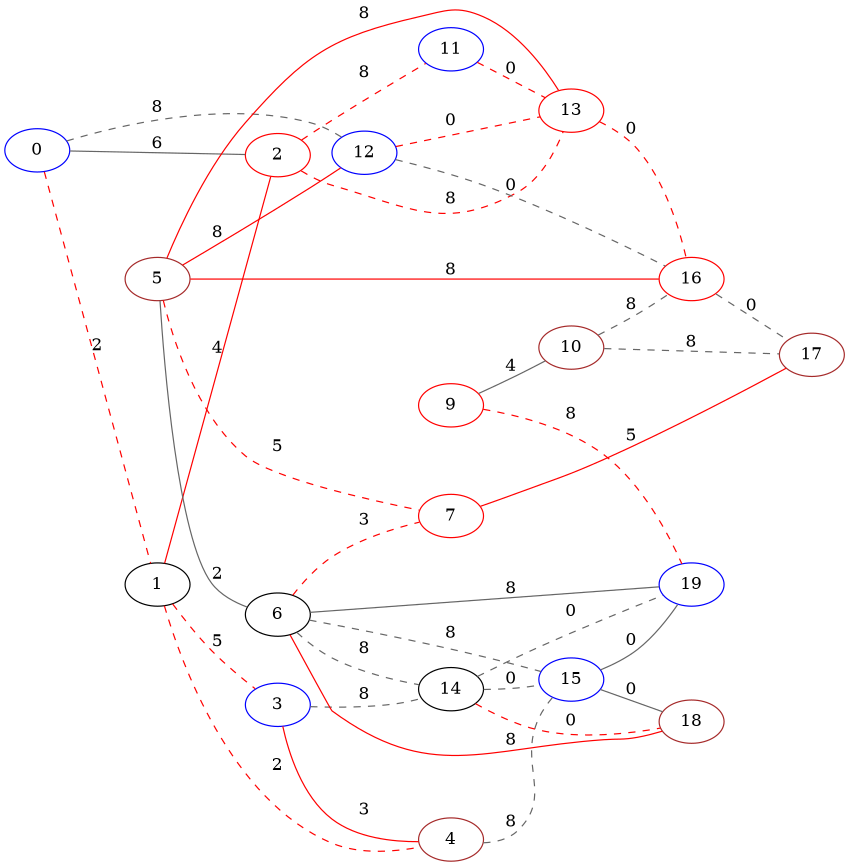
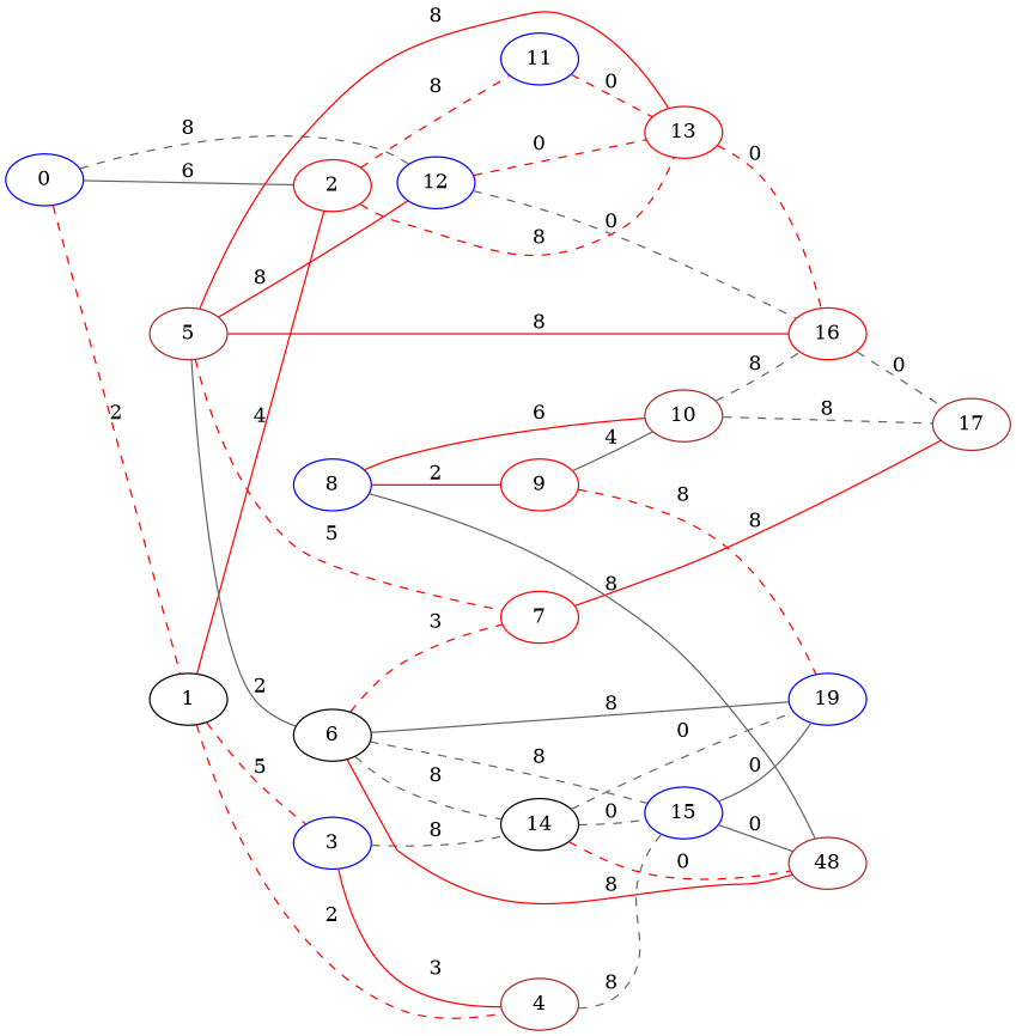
  graph {
    rankdir=LR
    node [color=blue weight=1]
    edge [color=red style=dashed]
    1 [color=black]
    0
    2 [color=red]
    12 [weight=3]
    3
    4 [color=brown]
    11 [weight=4]
    13 [color=red weight=3]
    16 [color=red weight=3]
    14 [color=black weight=3]
    15 [weight=3]
-   18 [color=brown weight=3]
+   18 [color=brown weight=3 label=48]
    19 [weight=3]
    5 [color=brown]
    6 [color=black]
    7 [color=red]
    17 [color=brown weight=3]
+   8
    9 [color=red]
    10 [color=brown]
    1 -- 2 [label=4 style=solid]
    1 -- 3 [label=5]
    1 -- 4 [label=2]
    0 -- 1 [label=2]
    0 -- 2 [color=gray40 label=6 style=solid]
    0 -- 12 [color=gray40 label=8]
    2 -- 11 [label=8]
    2 -- 13 [label=8]
    12 -- 13 [label=0]
    12 -- 16 [color=gray40 label=0]
    3 -- 4 [label=3 style=solid]
    3 -- 14 [color=gray40 label=8]
    4 -- 15 [color=gray40 label=8]
    11 -- 13 [label=0]
    13 -- 16 [label=0]
    16 -- 17 [color=gray40 label=0]
    14 -- 15 [color=gray40 label=0]
    14 -- 18 [label=0]
    14 -- 19 [color=gray40 label=0]
    15 -- 18 [color=gray40 label=0 style=solid]
    15 -- 19 [color=gray40 label=0 style=solid]
    5 -- 12 [label=8 style=solid]
    5 -- 13 [label=8 style=solid]
    5 -- 16 [label=8 style=solid]
    5 -- 6 [color=gray40 label=2 style=solid]
    5 -- 7 [label=5]
    6 -- 14 [color=gray40 label=8]
    6 -- 15 [color=gray40 label=8]
    6 -- 18 [label=8 style=solid]
    6 -- 19 [color=gray40 label=8 style=solid]
    6 -- 7 [label=3]
-   7 -- 17 [label=5 style=solid]
+   7 -- 17 [label=8 style=solid]
+   8 -- 18 [color=gray40 label=8 style=solid]
+   8 -- 9 [label=2 style=solid]
+   8 -- 10 [label=6 style=solid]
    9 -- 19 [label=8]
    9 -- 10 [color=gray40 label=4 style=solid]
    10 -- 16 [color=gray40 label=8]
    10 -- 17 [color=gray40 label=8]
  }
